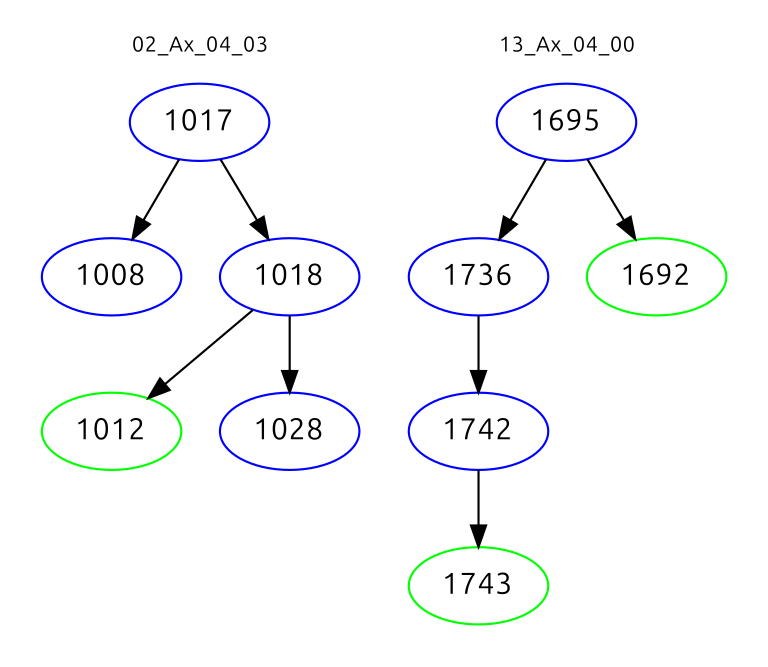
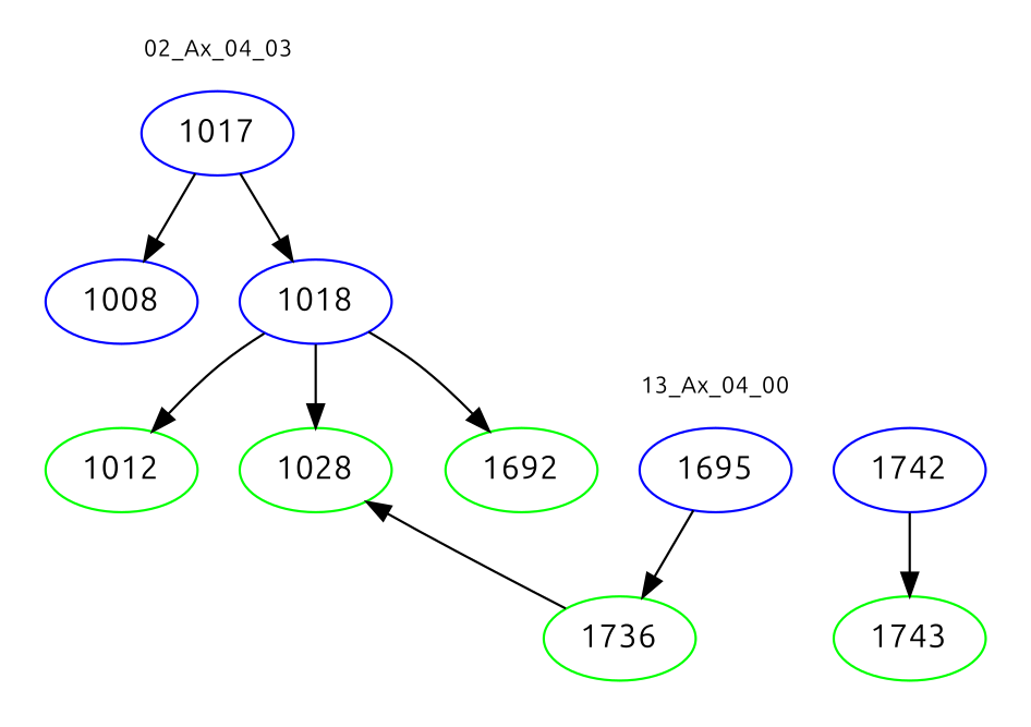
  digraph {
    fontname=Ubuntu
    node [color=blue fontname=Ubuntu]
    edge [color=black fontname=Ubuntu]
    n1 [label=1017]
    n2 [label=1008]
    n3 [label=1018]
    n4 [color=green label=1012]
-   n5 [label=1028]
-   n6 [label=1736]
+   n5 [color=green label=1028]
+   n6 [color=green label=1736]
    n7 [label=1695]
    n8 [label=1742]
    n9 [color=green label=1692]
    n10 [color=green label=1743]
    subgraph cluster_1 {
      color=white
      fontsize=10
      label="02_Ax_04_03"
      n1
      n2
      n3
      n4
      n5
    }
    subgraph cluster_2 {
      color=white
      fontsize=10
      label="13_Ax_04_00"
      n6
      n7
      n8
      n9
      n10
    }
    n1 -> n2
    n1 -> n3
    n3 -> n4
    n3 -> n5
-   n6 -> n8
+   n6 -> n5
    n7 -> n6
-   n7 -> n9
+   n3 -> n9
    n8 -> n10
  }
